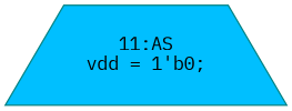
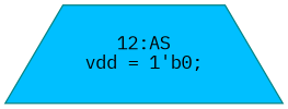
  strict digraph {
    fontname="IBM Plex Mono"
-   n1 [ast="<pyverilog.vparser.ast.Assign object at 0x7fd48b3a4450>" def_var="['vdd']" fillcolor=deepskyblue label="11:AS\nvdd = 1'b0;" statements="[]" style=filled typ=Assign use_var="[]" color=teal shape=trapezium fontname="IBM Plex Mono"]
+   n1 [ast="<pyverilog.vparser.ast.Assign object at 0x7fd48b3a4450>" def_var="['vdd']" fillcolor=deepskyblue label="12:AS\nvdd = 1'b0;" statements="[]" style=filled typ=Assign use_var="[]" color=teal shape=trapezium fontname="IBM Plex Mono"]
  }
